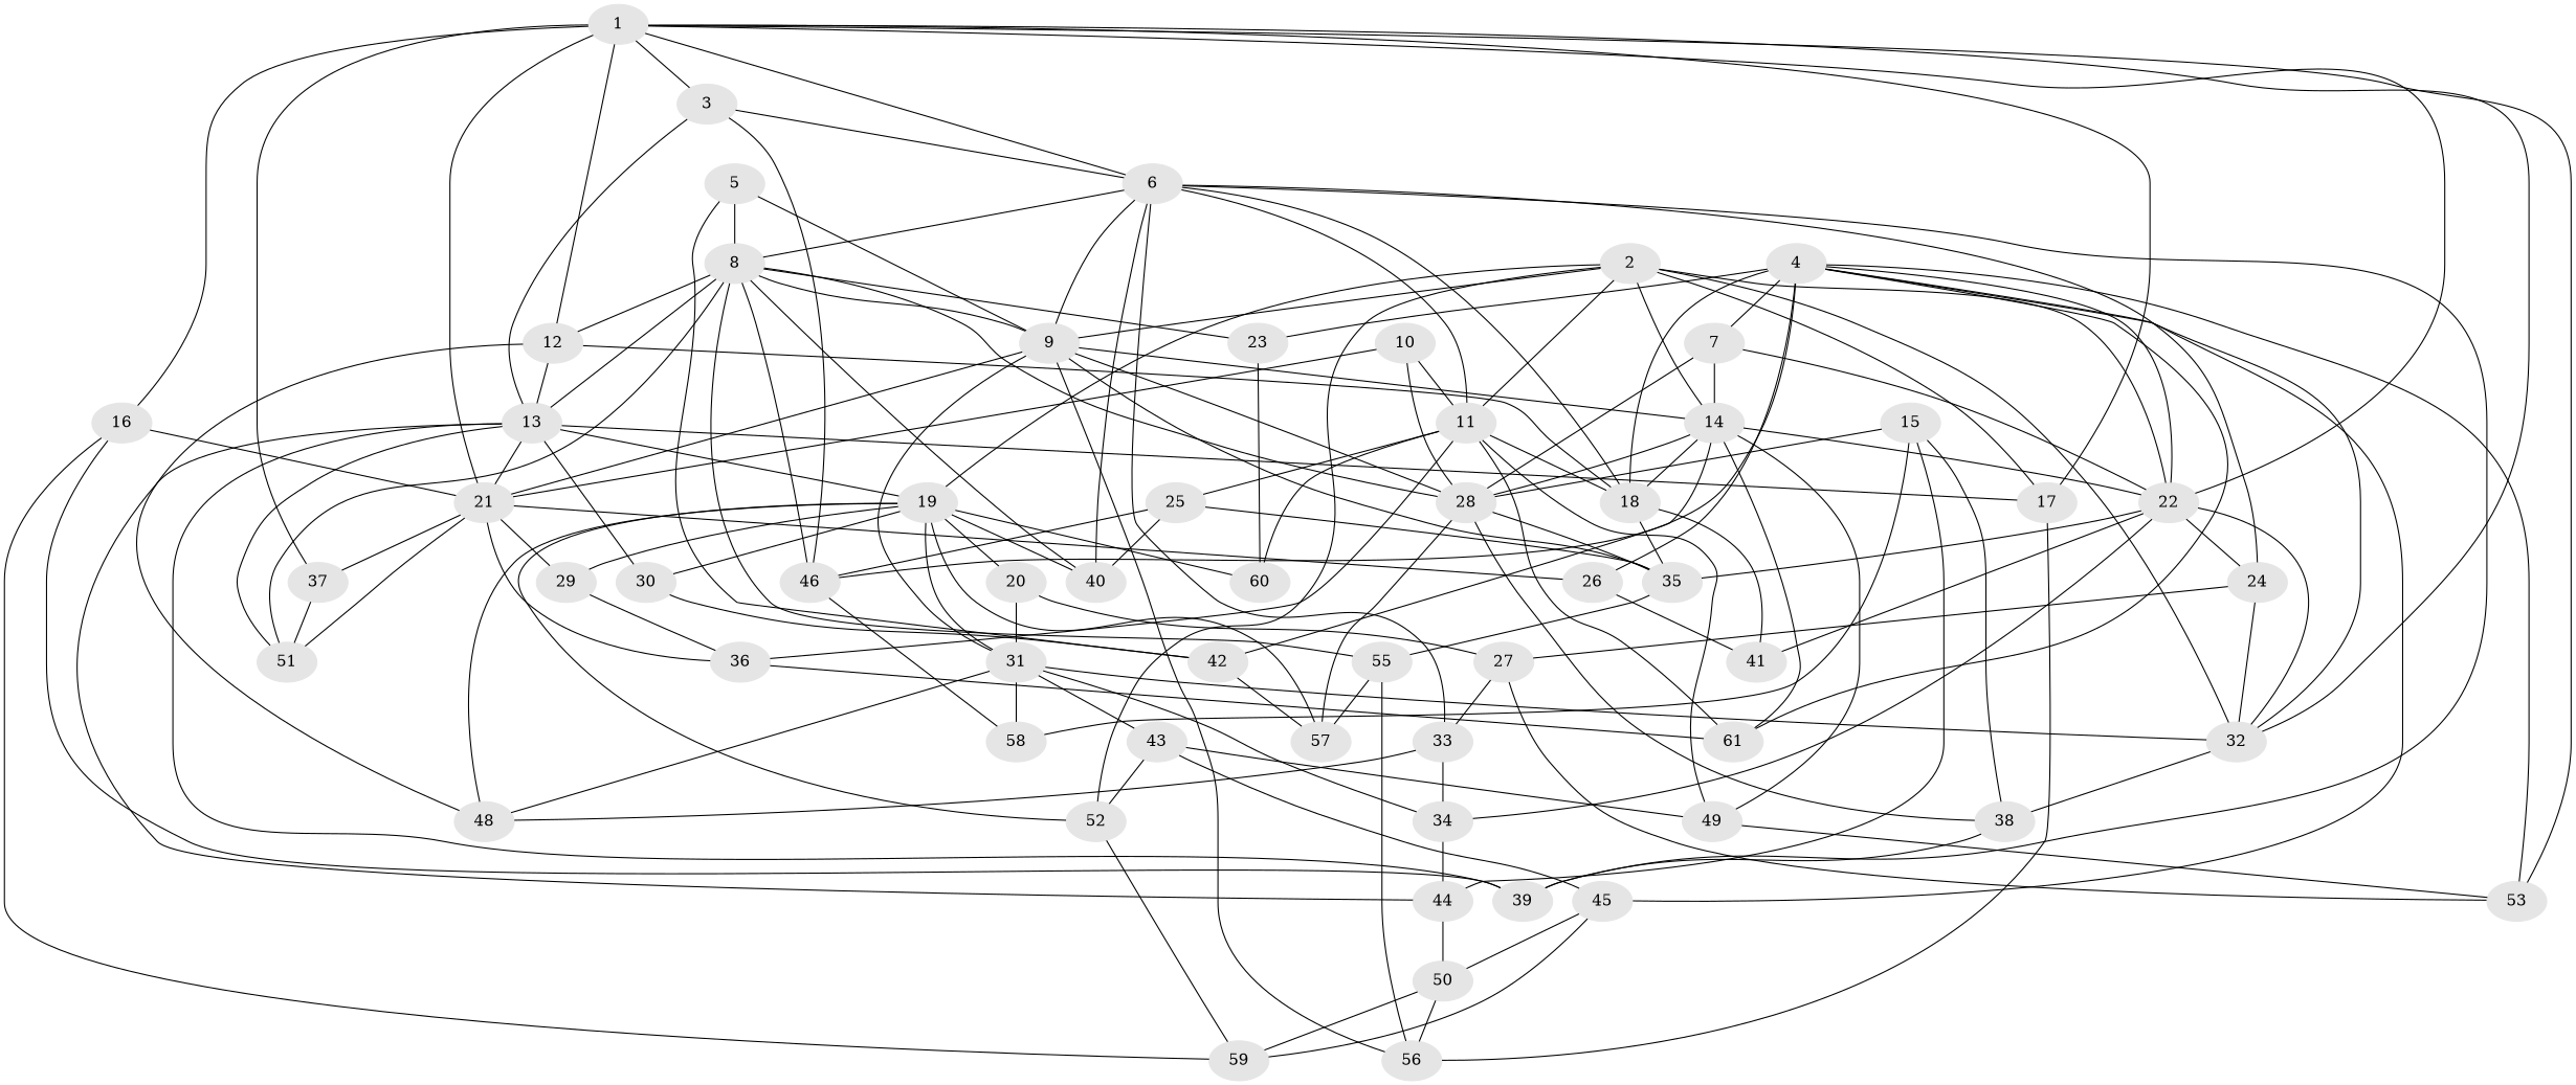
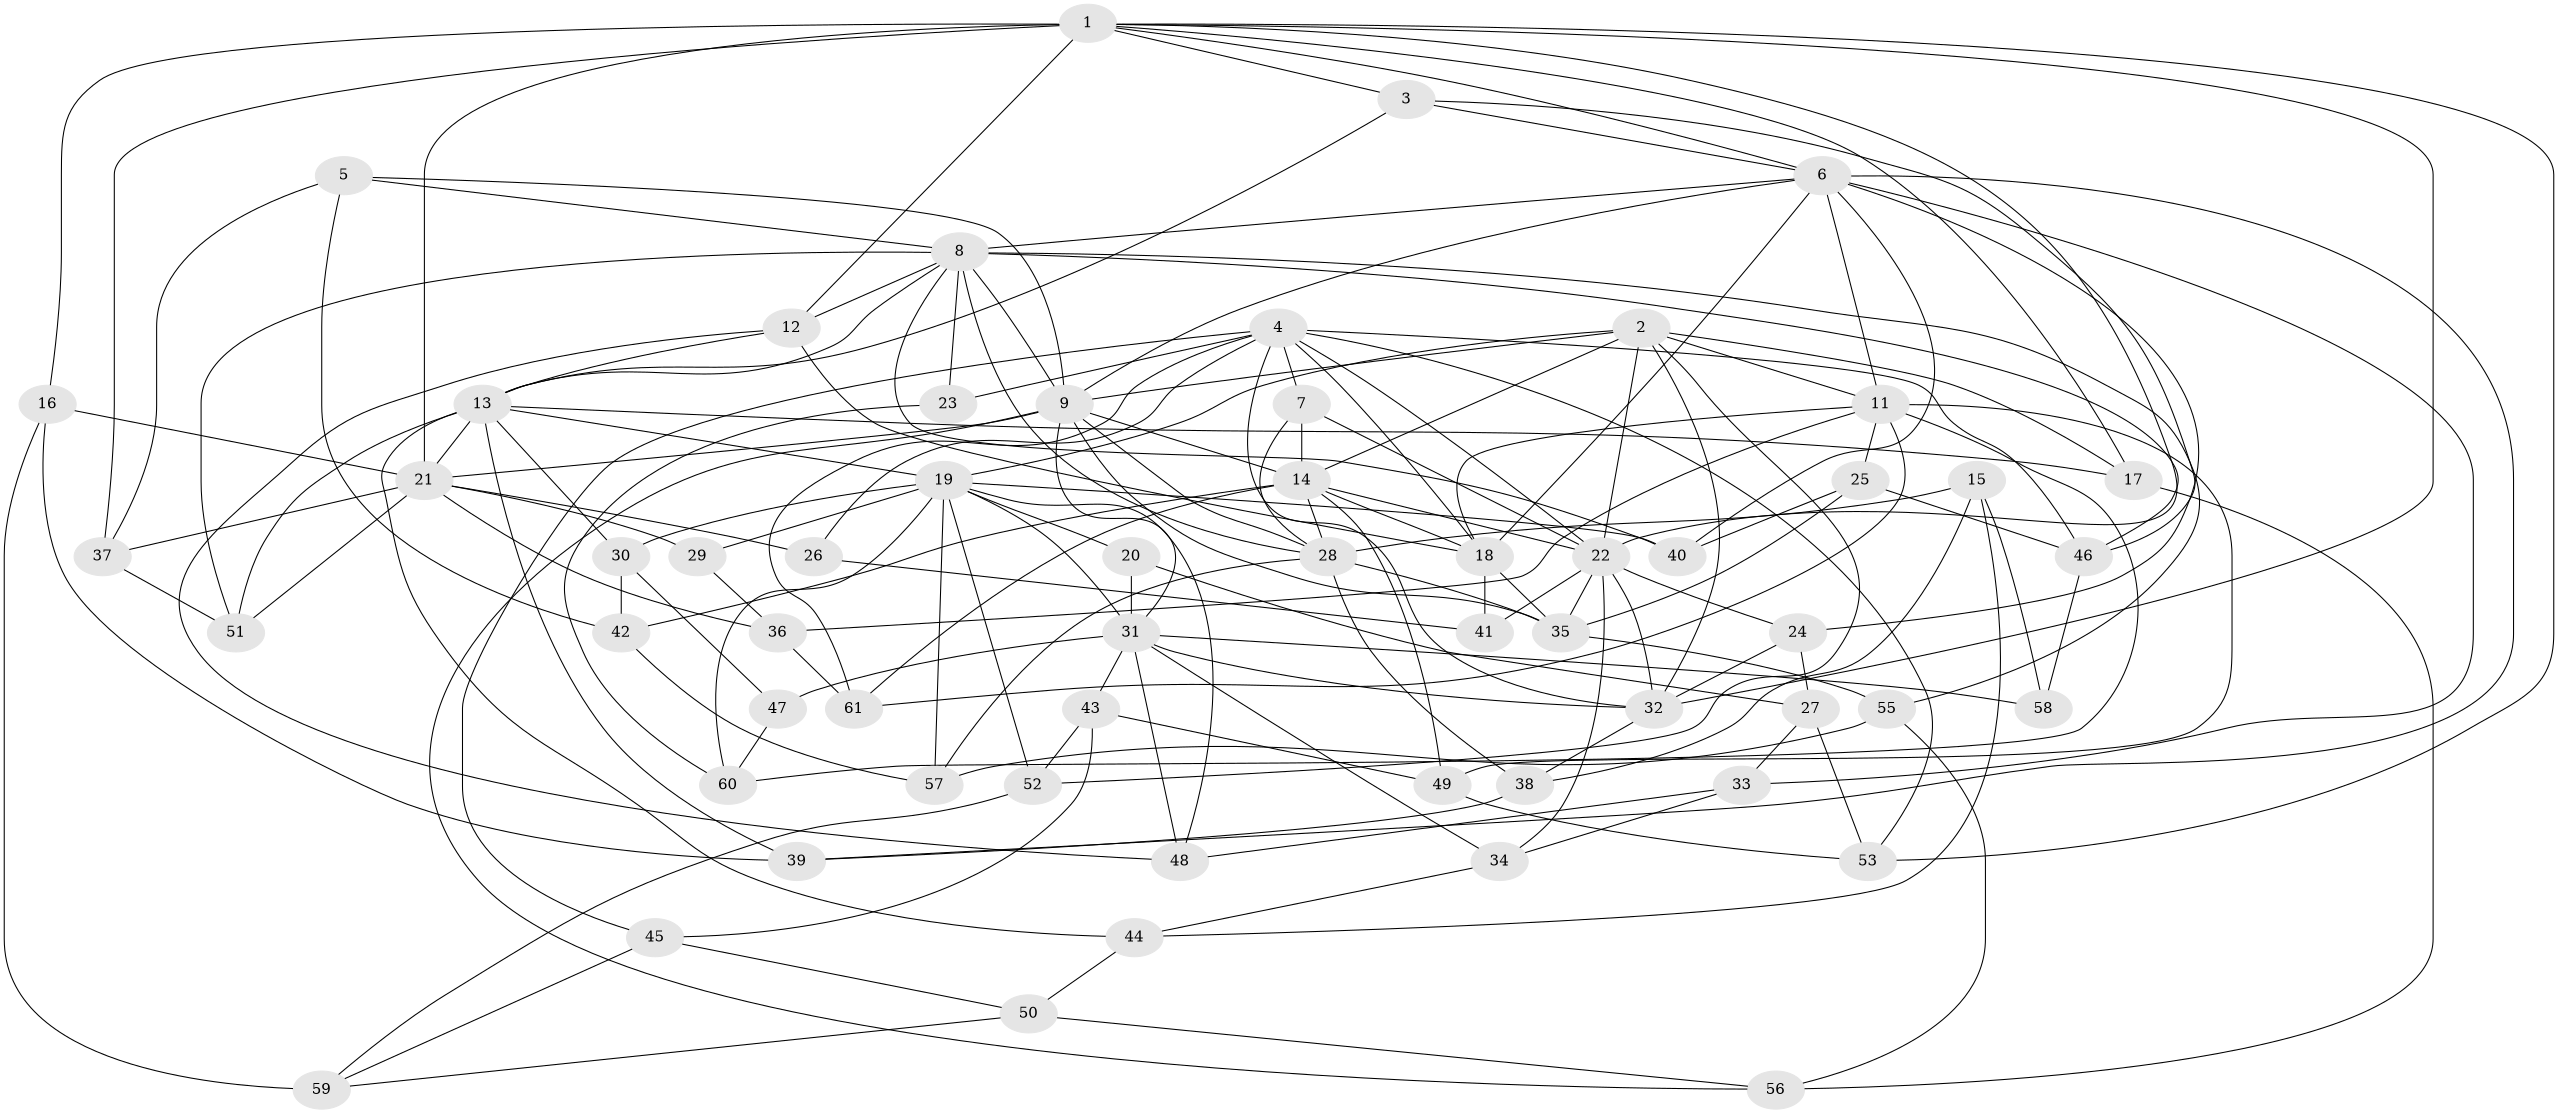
  graph {
    node [color=gray90 style=filled]
    edge [weight=1.0]
    1
    3
    6
    12
    16
    17
    21
    22
    32
    37
    53
    13
    46
    9
    11
    18
    8
    24
    33
    39
    40
    48
    59
    56
    26
    51
    36
    29
    35
    41
    34
    38
    2
    14
    19
    52
    28
    31
    61
    25
    49
    60
    42
    30
    20
    57
    44
    58
    4
    7
    23
    45
    50
    5
    55
    27
+   47
    43
-   10
    15
    1 -- 3
    1 -- 6
    1 -- 12 [weight=2.0]
    1 -- 16
    1 -- 17
    1 -- 21 [weight=2.0]
    1 -- 22
    1 -- 32
    1 -- 37
    1 -- 53
    3 -- 6
    3 -- 13
    3 -- 46
    6 -- 9
    6 -- 11
    6 -- 18 [weight=2.0]
    6 -- 8
    6 -- 24
    6 -- 33
    6 -- 39
    6 -- 40
    12 -- 13
    12 -- 18
    12 -- 48
    16 -- 21
    16 -- 39
    16 -- 59
    17 -- 56
    21 -- 37
    21 -- 26
    21 -- 51
    21 -- 36
    21 -- 29 [weight=2.0]
    22 -- 32
    22 -- 24
    22 -- 35
    22 -- 41
    22 -- 34
    32 -- 38
    37 -- 51
    13 -- 17
    13 -- 21
    13 -- 39
    13 -- 51
    13 -- 19
    13 -- 30
    13 -- 44
    46 -- 58
    9 -- 21
    9 -- 56
    9 -- 35
    9 -- 14
    9 -- 28
    9 -- 31 [weight=2.0]
    11 -- 18
    11 -- 36
    11 -- 61
    11 -- 25
    11 -- 49
    11 -- 60
    18 -- 35
    18 -- 41
    8 -- 12
    8 -- 13
    8 -- 46 [weight=2.0]
    8 -- 9
    8 -- 40
    8 -- 51
    8 -- 28
    8 -- 23
    8 -- 55
    24 -- 32
    24 -- 27
    33 -- 48
    33 -- 34
    26 -- 41
    36 -- 61
    29 -- 36
    35 -- 55
    34 -- 44
    38 -- 39
    2 -- 17
    2 -- 22
    2 -- 32
    2 -- 9 [weight=2.0]
    2 -- 11 [weight=2.0]
    2 -- 14
    2 -- 19
    2 -- 52
    14 -- 22
    14 -- 18
    14 -- 28 [weight=2.0]
    14 -- 61
    14 -- 49
    14 -- 42
    19 -- 40
    19 -- 48
    19 -- 29
    19 -- 52
    19 -- 31
    19 -- 60
    19 -- 30
    19 -- 20 [weight=2.0]
    19 -- 57
    52 -- 59
    28 -- 35
    28 -- 38
    28 -- 57
    31 -- 32 [weight=2.0]
    31 -- 48
    31 -- 34
    31 -- 58 [weight=2.0]
+   31 -- 47
    31 -- 43
    25 -- 46
    25 -- 40
    25 -- 35
    49 -- 53
    42 -- 57
    30 -- 42
+   30 -- 47
    20 -- 31
    20 -- 27
    44 -- 50
    4 -- 22
    4 -- 32
    4 -- 53
    4 -- 46
    4 -- 18 [weight=2.0]
    4 -- 26
    4 -- 61
    4 -- 7
    4 -- 23 [weight=2.0]
    4 -- 45
    7 -- 22
    7 -- 14
    7 -- 28
    23 -- 60
    45 -- 59
    45 -- 50
    50 -- 59
    50 -- 56
+   5 -- 37
    5 -- 9
    5 -- 8
    5 -- 42
    55 -- 56
    55 -- 57
    27 -- 53
    27 -- 33
+   47 -- 60
    43 -- 52
    43 -- 49
    43 -- 45
-   10 -- 21
-   10 -- 11
-   10 -- 28
    15 -- 38
    15 -- 28
    15 -- 44
    15 -- 58
  }
